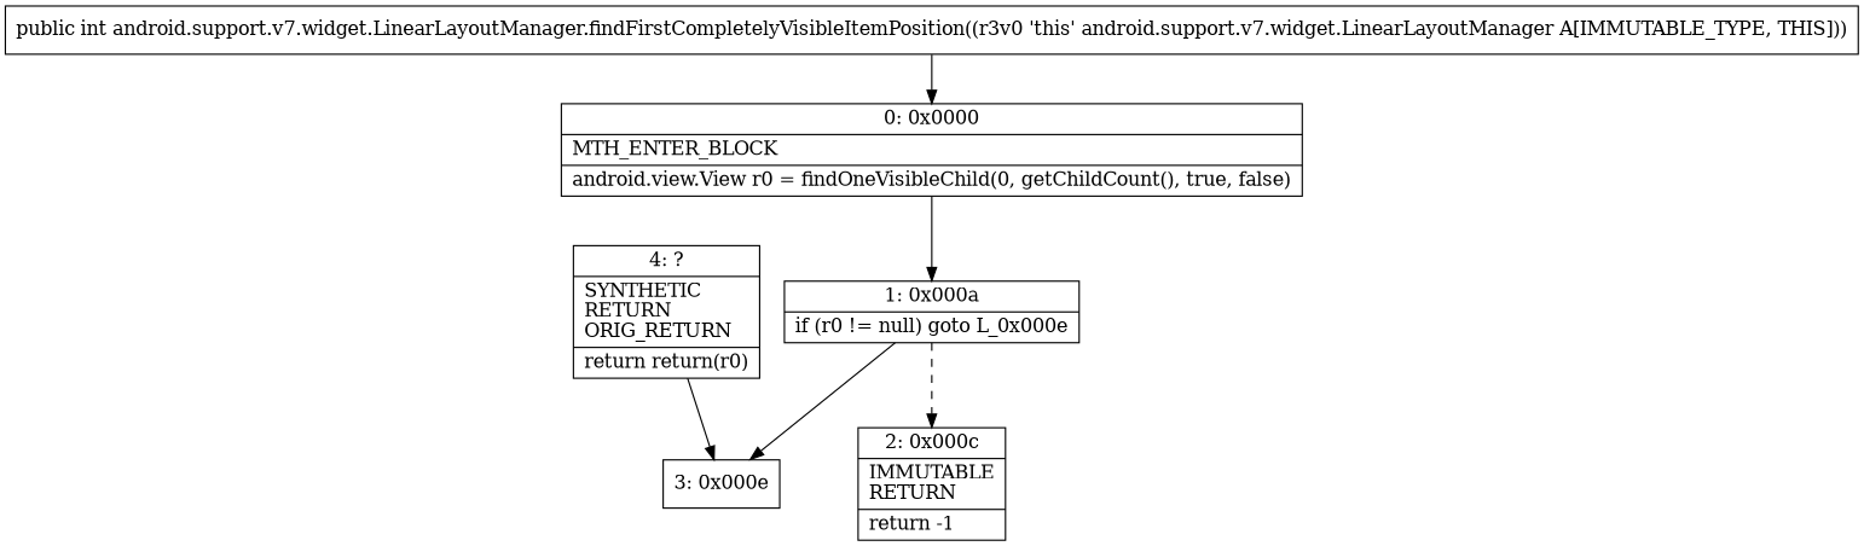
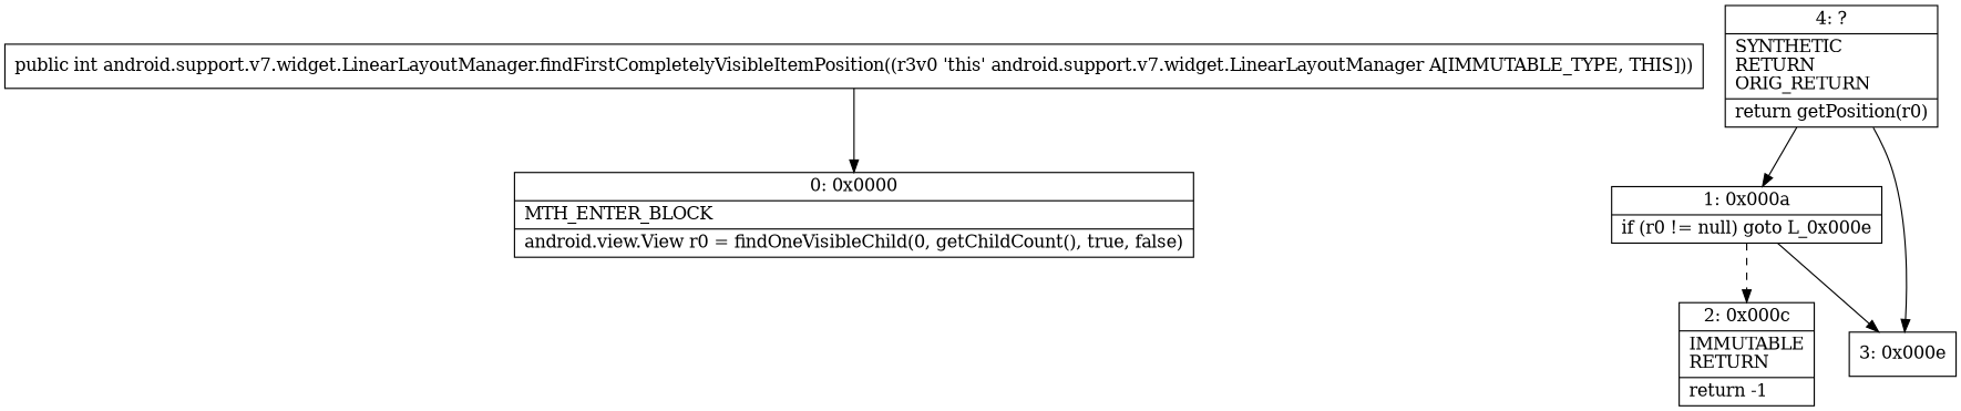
  digraph {
    node [shape=record]
    n1 [label="{0\:\ 0x0000|MTH_ENTER_BLOCK\l|android.view.View r0 = findOneVisibleChild(0, getChildCount(), true, false)\l}"]
    n2 [label="{1\:\ 0x000a|if (r0 != null) goto L_0x000e\l}"]
    n3 [label="{2\:\ 0x000c|IMMUTABLE\lRETURN\l|return \-1\l}"]
    n4 [label="{3\:\ 0x000e}"]
-   n5 [label="{4\:\ ?|SYNTHETIC\lRETURN\lORIG_RETURN\l|return return(r0)\l}"]
+   n5 [label="{4\:\ ?|SYNTHETIC\lRETURN\lORIG_RETURN\l|return getPosition(r0)\l}"]
    n6 [label="{public int android.support.v7.widget.LinearLayoutManager.findFirstCompletelyVisibleItemPosition((r3v0 'this' android.support.v7.widget.LinearLayoutManager A[IMMUTABLE_TYPE, THIS])) }"]
-   n1 -> n2
+   n5 -> n2
    n2 -> n3 [style=dashed]
    n2 -> n4
    n5 -> n4
    n6 -> n1
  }
